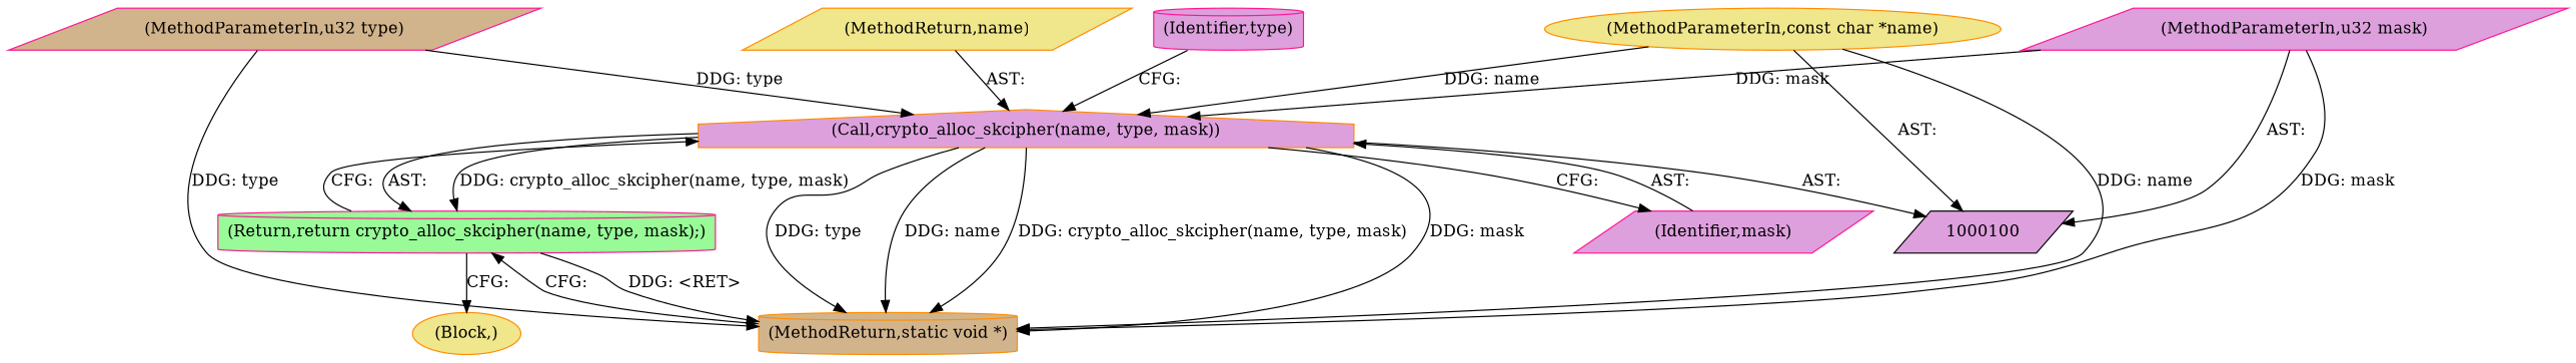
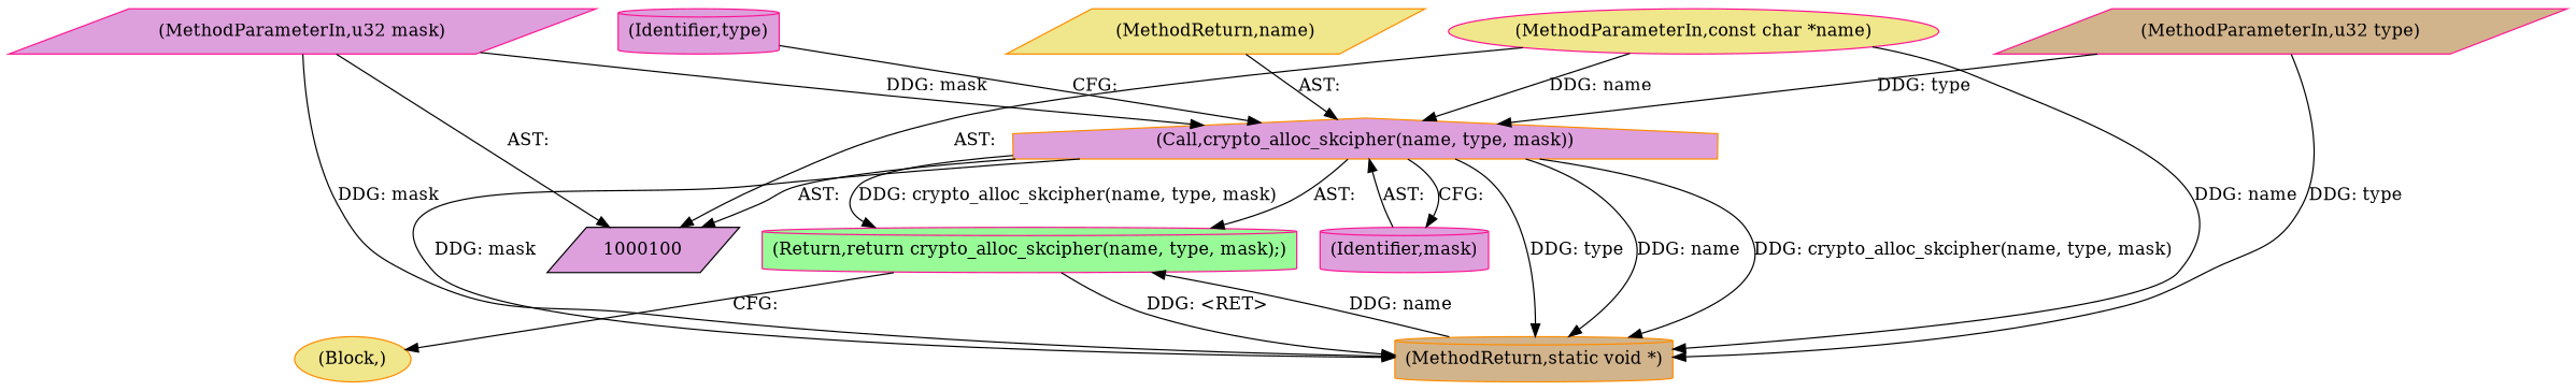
  digraph {
    node [color=deeppink fillcolor=plum shape=parallelogram style=filled]
    n1 [color=darkorange label="(Call,crypto_alloc_skcipher(name, type, mask))" shape=house]
    n2 [fillcolor=palegreen label="(Return,return crypto_alloc_skcipher(name, type, mask);)" shape=cylinder]
    n3 [color=darkorange fillcolor=tan label="(MethodReturn,static void *)" shape=cylinder]
-   n4 [label="(Identifier,mask)"]
+   n4 [label="(Identifier,mask)" shape=cylinder]
    1000100 [color=black]
    n6 [color=darkorange fillcolor=khaki label="(Block,)" shape=ellipse]
-   n7 [color=darkorange fillcolor=khaki label="(MethodParameterIn,const char *name)" shape=ellipse]
+   n7 [fillcolor=khaki label="(MethodParameterIn,const char *name)" shape=ellipse]
    n8 [fillcolor=tan label="(MethodParameterIn,u32 type)"]
    n9 [label="(MethodParameterIn,u32 mask)"]
    n10 [label="(Identifier,type)" shape=cylinder]
    n11 [color=darkorange fillcolor=khaki label="(MethodReturn,name)"]
    n1 -> n2 [label="AST: "]
    n1 -> n2 [label="DDG: crypto_alloc_skcipher(name, type, mask)"]
    n1 -> n3 [label="DDG: type"]
    n1 -> n3 [label="DDG: name"]
    n1 -> n3 [label="DDG: crypto_alloc_skcipher(name, type, mask)"]
    n1 -> n3 [label="DDG: mask"]
    n1 -> n4 [label="CFG: "]
    n1 -> 1000100 [label="AST: "]
-   n2 -> n1 [label="CFG: "]
    n2 -> n3 [label="DDG: <RET>"]
    n2 -> n6 [label="CFG: "]
-   n3 -> n2 [label="CFG: "]
+   n3 -> n2 [label="DDG: name"]
    n4 -> n1 [label="AST: "]
    n7 -> n1 [label="DDG: name"]
    n7 -> n3 [label="DDG: name"]
    n7 -> 1000100 [label="AST: "]
    n8 -> n1 [label="DDG: type"]
    n8 -> n3 [label="DDG: type"]
    n9 -> n1 [label="DDG: mask"]
    n9 -> n3 [label="DDG: mask"]
    n9 -> 1000100 [label="AST: "]
    n10 -> n1 [label="CFG: "]
    n11 -> n1 [label="AST: "]
  }
